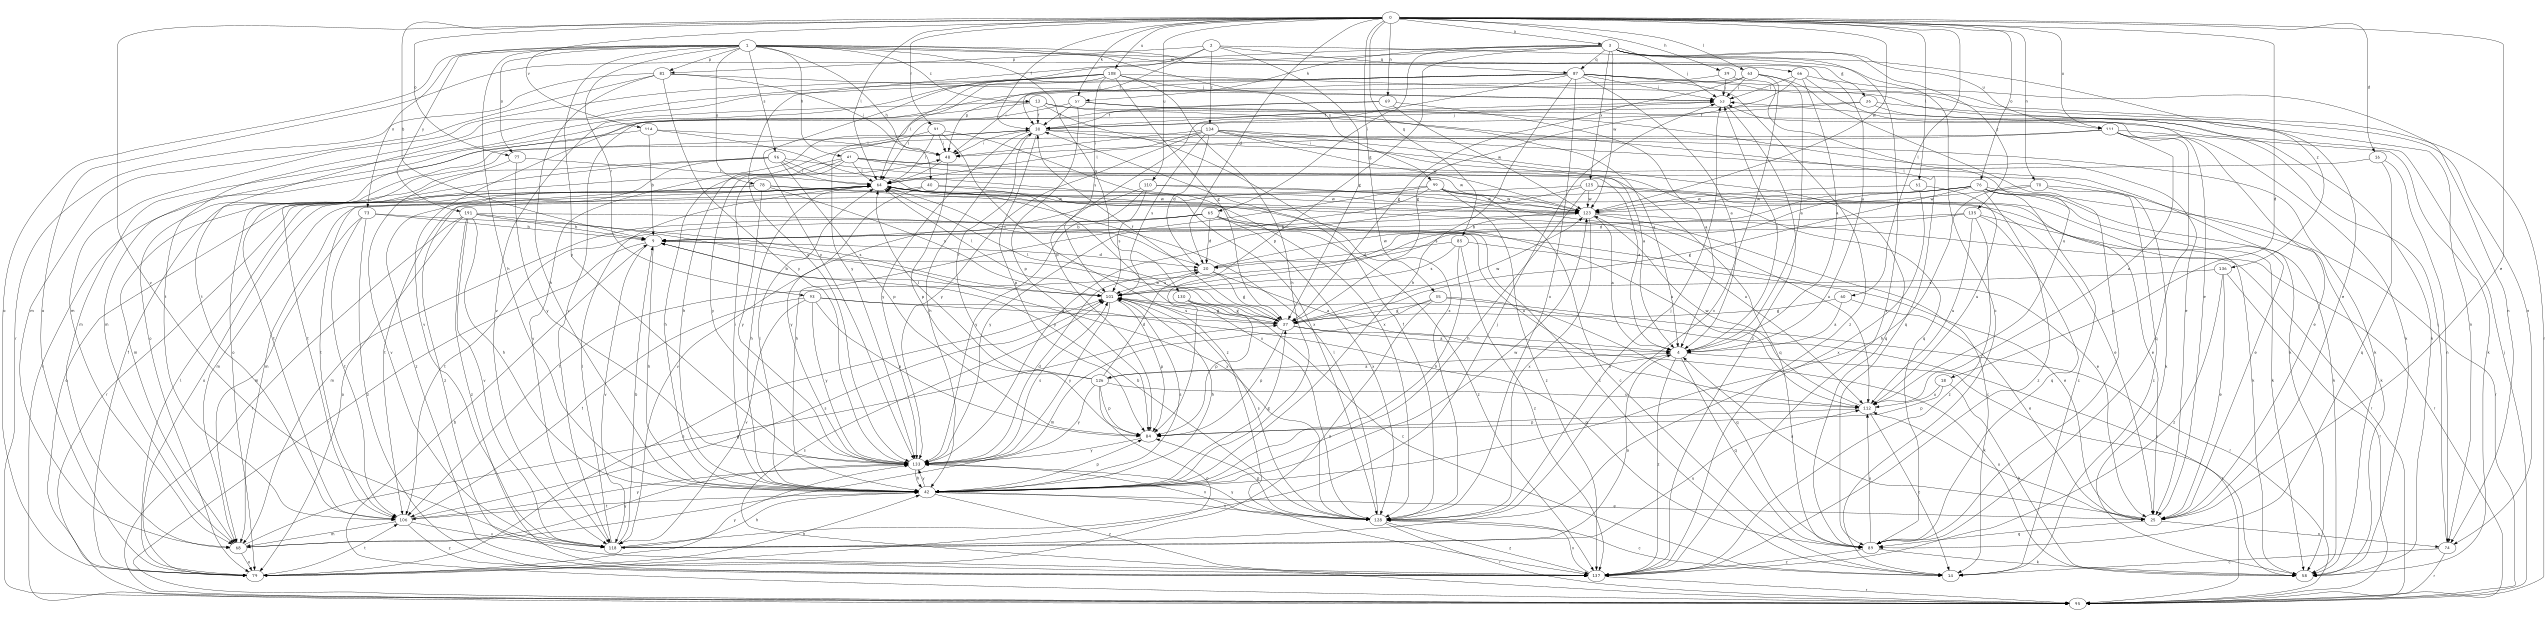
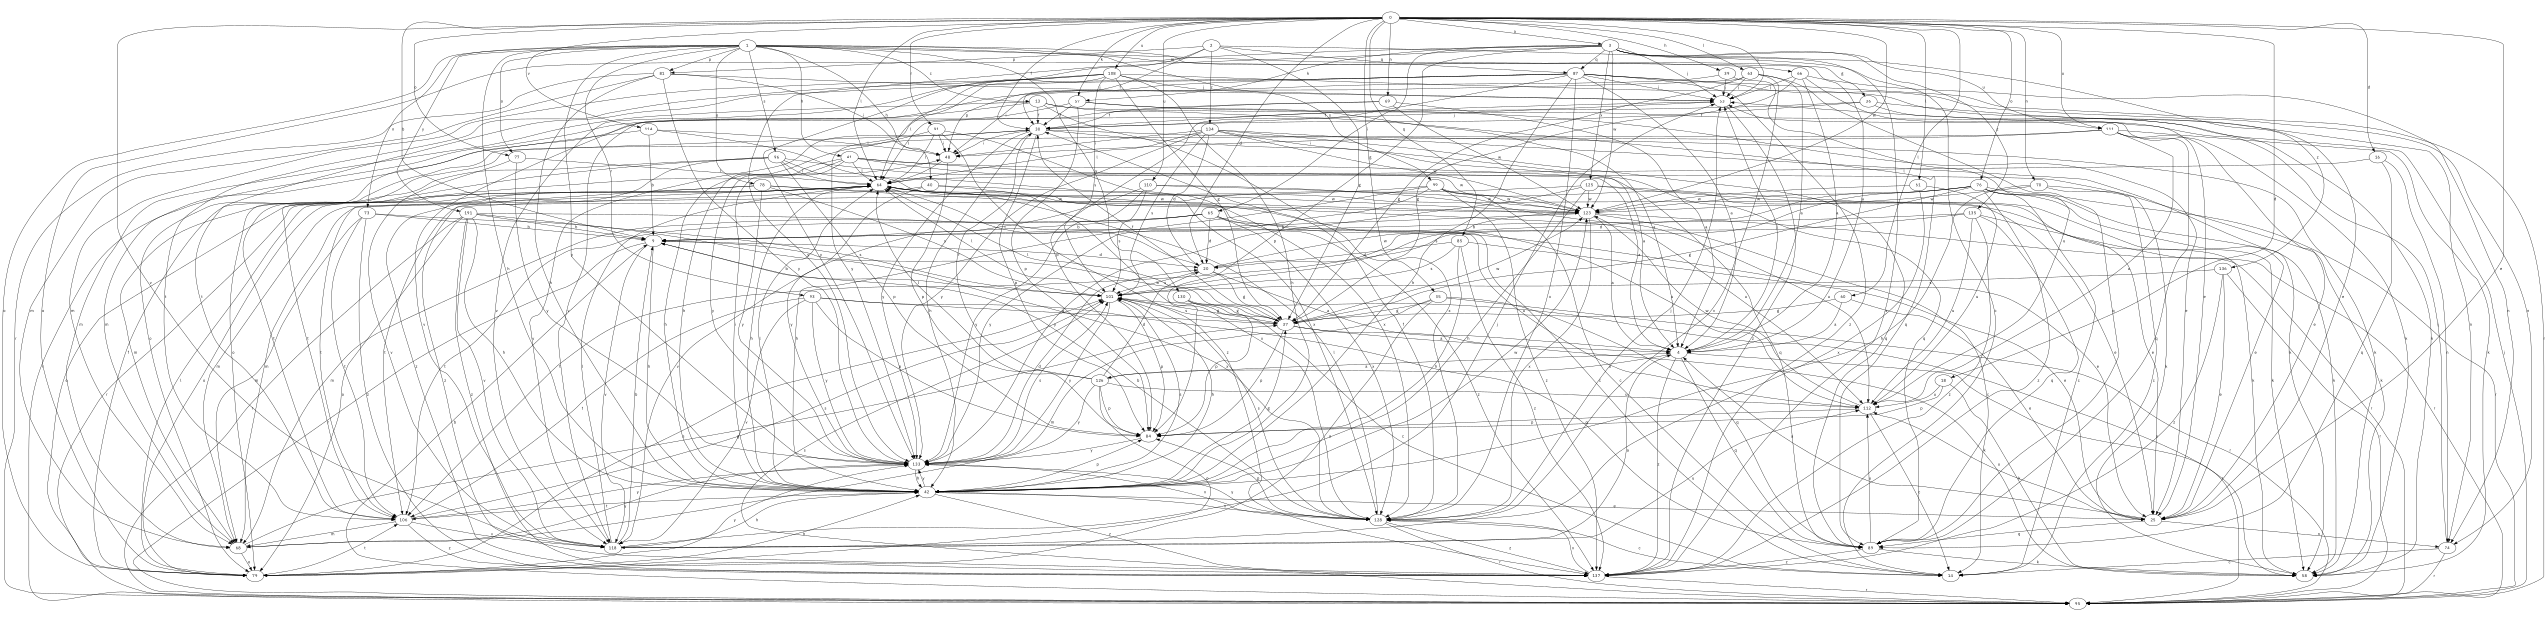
  strict digraph {
    fontname="IBM Plex Sans"
    node [fontname="IBM Plex Sans"]
    edge [fontname="IBM Plex Sans"]
    0
    3
    9
    16
    18
    20
    25
    30
    35
    39
    53
    57
    60
    61
    63
    64
    69
    70
    76
    77
    85
    91
    108
    110
    111
    114
    118
    123
    79
    133
    87
    n32 [label=65]
    84
    125
    135
    136
    137
    42
    95
    89
    74
    58
    112
    4
    37
    101
    48
    68
    128
    14
    106
    1
    n53 [label=13]
    36
    40
    41
    66
    73
    78
    81
    93
    96
    99
    130
    n65 [label=191]
    126
    2
    134
    0 -> 3 [label=a]
    0 -> 9 [label=b]
    0 -> 16 [label=d]
    0 -> 18 [label=d]
    0 -> 20 [label=d]
    0 -> 25 [label=e]
    0 -> 30 [label=f]
    0 -> 35 [label=g]
    0 -> 39 [label=h]
+   0 -> 53 [label=j]
    0 -> 57 [label=k]
    0 -> 60 [label=l]
    0 -> 61 [label=l]
    0 -> 63 [label=l]
    0 -> 64 [label=l]
    0 -> 69 [label=n]
    0 -> 70 [label=n]
    0 -> 76 [label=o]
    0 -> 77 [label=o]
    0 -> 85 [label=q]
    0 -> 91 [label=r]
    0 -> 108 [label=u]
    0 -> 110 [label=u]
    0 -> 111 [label=u]
    0 -> 114 [label=v]
    0 -> 118 [label=v]
    0 -> 123 [label=w]
    3 -> 53 [label=j]
    3 -> 57 [label=k]
    3 -> 111 [label=u]
    3 -> 123 [label=w]
    3 -> 79 [label=o]
    3 -> 133 [label=y]
    3 -> 87 [label=q]
    3 -> n32 [label=i]
    3 -> 84 [label=p]
    3 -> 125 [label=x]
    3 -> 135 [label=z]
    3 -> 136 [label=z]
    3 -> 137 [label=z]
    9 -> 20 [label=d]
    9 -> 118 [label=v]
    9 -> 42 [label=h]
    9 -> 95 [label=r]
    16 -> 64 [label=l]
    16 -> 89 [label=q]
    16 -> 74 [label=n]
    18 -> 84 [label=p]
    18 -> 58 [label=k]
    18 -> 112 [label=u]
    20 -> 64 [label=l]
    20 -> 123 [label=w]
    20 -> 4 [label=a]
    20 -> 37 [label=g]
    20 -> 101 [label=s]
    25 -> 89 [label=q]
    25 -> 74 [label=n]
    25 -> 112 [label=u]
    25 -> 4 [label=a]
    30 -> 53 [label=j]
    30 -> 118 [label=v]
    30 -> 133 [label=y]
    30 -> 84 [label=p]
    30 -> 42 [label=h]
    30 -> 89 [label=q]
    30 -> 58 [label=k]
    30 -> 48 [label=i]
    35 -> 79 [label=o]
    35 -> 95 [label=r]
    35 -> 89 [label=q]
    35 -> 37 [label=g]
    35 -> 68 [label=m]
    39 -> 53 [label=j]
    39 -> 118 [label=v]
    39 -> 112 [label=u]
    53 -> 30 [label=f]
    53 -> 137 [label=z]
    57 -> 25 [label=e]
    57 -> 30 [label=f]
    57 -> 84 [label=p]
    57 -> 4 [label=a]
    57 -> 68 [label=m]
    60 -> 25 [label=e]
    60 -> 4 [label=a]
    60 -> 37 [label=g]
    61 -> 123 [label=w]
    61 -> 112 [label=u]
    61 -> 128 [label=x]
    63 -> 53 [label=j]
    63 -> 118 [label=v]
    63 -> 89 [label=q]
    63 -> 4 [label=a]
    63 -> 37 [label=g]
    63 -> 48 [label=i]
    64 -> 123 [label=w]
    64 -> 79 [label=o]
    64 -> 42 [label=h]
    64 -> 95 [label=r]
    64 -> 58 [label=k]
    64 -> 14 [label=c]
    64 -> 106 [label=t]
    69 -> 30 [label=f]
    69 -> 123 [label=w]
    69 -> 79 [label=o]
    69 -> 4 [label=a]
    70 -> 123 [label=w]
    70 -> 42 [label=h]
    70 -> 58 [label=k]
    70 -> 14 [label=c]
    76 -> 20 [label=d]
    76 -> 25 [label=e]
    76 -> 123 [label=w]
    76 -> 137 [label=z]
    76 -> 95 [label=r]
    76 -> 58 [label=k]
    76 -> 37 [label=g]
    76 -> 101 [label=s]
    76 -> 14 [label=c]
    77 -> 64 [label=l]
    77 -> 118 [label=v]
    77 -> 133 [label=y]
    85 -> 20 [label=d]
    85 -> 25 [label=e]
    85 -> 137 [label=z]
    85 -> 42 [label=h]
    85 -> 101 [label=s]
    91 -> 64 [label=l]
    91 -> 137 [label=z]
    91 -> 42 [label=h]
    91 -> 48 [label=i]
    91 -> 128 [label=x]
    108 -> 25 [label=e]
    108 -> 53 [label=j]
    108 -> 64 [label=l]
    108 -> 118 [label=v]
    108 -> 42 [label=h]
    108 -> 37 [label=g]
    108 -> 101 [label=s]
    108 -> 68 [label=m]
    108 -> 106 [label=t]
    110 -> 118 [label=v]
    110 -> 123 [label=w]
    110 -> 133 [label=y]
    110 -> 112 [label=u]
    110 -> 101 [label=s]
    111 -> 25 [label=e]
    111 -> 79 [label=o]
    111 -> 89 [label=q]
    111 -> 58 [label=k]
    111 -> 112 [label=u]
    111 -> 48 [label=i]
    114 -> 9 [label=b]
    114 -> 95 [label=r]
    114 -> 48 [label=i]
    114 -> 128 [label=x]
    118 -> 9 [label=b]
    118 -> 53 [label=j]
    118 -> 64 [label=l]
    118 -> 42 [label=h]
    118 -> 112 [label=u]
    118 -> 4 [label=a]
    123 -> 9 [label=b]
    123 -> 95 [label=r]
    123 -> 4 [label=a]
    123 -> 128 [label=x]
    123 -> 14 [label=c]
    79 -> 30 [label=f]
    79 -> 64 [label=l]
    79 -> 133 [label=y]
    79 -> 42 [label=h]
    79 -> 101 [label=s]
    79 -> 106 [label=t]
    133 -> 20 [label=d]
    133 -> 42 [label=h]
    133 -> 101 [label=s]
    133 -> 128 [label=x]
    87 -> 53 [label=j]
    87 -> 133 [label=y]
    87 -> 84 [label=p]
    87 -> 137 [label=z]
    87 -> 42 [label=h]
    87 -> 95 [label=r]
    87 -> 74 [label=n]
    87 -> 4 [label=a]
    87 -> 48 [label=p]
    87 -> 128 [label=x]
    87 -> 106 [label=t]
    n32 -> 9 [label=b]
    n32 -> 20 [label=d]
    n32 -> 25 [label=e]
    n32 -> 137 [label=z]
    n32 -> 68 [label=m]
    n32 -> 128 [label=x]
    n32 -> 106 [label=t]
    84 -> 133 [label=y]
    125 -> 25 [label=e]
    125 -> 123 [label=w]
    125 -> 133 [label=y]
    125 -> 42 [label=h]
    125 -> 58 [label=k]
    125 -> 68 [label=m]
    135 -> 9 [label=b]
    135 -> 137 [label=z]
    135 -> 95 [label=r]
    135 -> 89 [label=q]
    135 -> 112 [label=u]
    135 -> 106 [label=t]
    136 -> 25 [label=e]
    136 -> 137 [label=z]
    136 -> 95 [label=r]
    136 -> 101 [label=s]
    137 -> 95 [label=r]
    137 -> 128 [label=x]
    42 -> 25 [label=e]
    42 -> 64 [label=l]
    42 -> 123 [label=w]
    42 -> 133 [label=y]
    42 -> 84 [label=p]
    42 -> 137 [label=z]
    42 -> 37 [label=g]
    42 -> 101 [label=s]
    42 -> 48 [label=i]
    42 -> 128 [label=x]
    42 -> 106 [label=t]
    95 -> 9 [label=b]
    95 -> 53 [label=j]
    95 -> 101 [label=s]
    89 -> 137 [label=z]
    89 -> 58 [label=k]
    89 -> 112 [label=u]
    74 -> 53 [label=j]
    74 -> 95 [label=r]
    74 -> 14 [label=c]
    58 -> 101 [label=s]
    112 -> 123 [label=w]
    112 -> 84 [label=p]
    112 -> 14 [label=c]
    4 -> 53 [label=j]
    4 -> 137 [label=z]
    4 -> 95 [label=r]
    4 -> 89 [label=q]
    4 -> 126 [label=x]
    37 -> 9 [label=b]
    37 -> 30 [label=f]
    37 -> 64 [label=l]
    37 -> 123 [label=w]
    37 -> 84 [label=p]
    37 -> 58 [label=k]
    37 -> 4 [label=a]
    37 -> 101 [label=s]
    101 -> 9 [label=b]
    101 -> 64 [label=l]
    101 -> 133 [label=y]
    101 -> 84 [label=p]
    101 -> 42 [label=h]
    101 -> 37 [label=g]
    48 -> 64 [label=l]
    48 -> 84 [label=p]
    68 -> 79 [label=o]
    68 -> 133 [label=y]
    68 -> 37 [label=g]
    128 -> 9 [label=b]
    128 -> 30 [label=f]
    128 -> 53 [label=j]
    128 -> 64 [label=l]
    128 -> 133 [label=y]
    128 -> 84 [label=p]
    128 -> 137 [label=z]
    128 -> 95 [label=r]
    128 -> 101 [label=s]
    128 -> 14 [label=c]
    106 -> 118 [label=v]
    106 -> 133 [label=y]
    106 -> 137 [label=z]
    106 -> 101 [label=s]
    106 -> 68 [label=m]
    1 -> 77 [label=o]
    1 -> 79 [label=o]
    1 -> 133 [label=y]
    1 -> 42 [label=h]
    1 -> 4 [label=a]
    1 -> n53 [label=c]
    1 -> 36 [label=g]
    1 -> 40 [label=h]
    1 -> 41 [label=h]
    1 -> 66 [label=m]
    1 -> 73 [label=n]
    1 -> 78 [label=o]
    1 -> 81 [label=p]
    1 -> 93 [label=r]
    1 -> 96 [label=s]
    1 -> 99 [label=s]
    1 -> 130 [label=y]
    1 -> n65 [label=y]
    n53 -> 30 [label=f]
    n53 -> 118 [label=v]
    n53 -> 89 [label=q]
    n53 -> 58 [label=k]
    n53 -> 68 [label=m]
    n53 -> 128 [label=x]
    36 -> 30 [label=f]
    36 -> 64 [label=l]
    36 -> 74 [label=n]
    36 -> 58 [label=k]
    40 -> 123 [label=w]
    40 -> 133 [label=y]
    40 -> 112 [label=u]
    40 -> 106 [label=t]
    41 -> 64 [label=l]
    41 -> 123 [label=w]
    41 -> 133 [label=y]
    41 -> 42 [label=h]
    41 -> 89 [label=q]
    41 -> 4 [label=a]
    41 -> 106 [label=t]
    66 -> 25 [label=e]
    66 -> 53 [label=j]
    66 -> 74 [label=n]
    66 -> 4 [label=a]
    66 -> 37 [label=g]
    73 -> 9 [label=b]
    73 -> 137 [label=z]
    73 -> 68 [label=m]
    73 -> 128 [label=x]
    73 -> 106 [label=t]
    78 -> 123 [label=w]
    78 -> 79 [label=o]
    78 -> 133 [label=y]
    78 -> 137 [label=z]
    78 -> 112 [label=u]
    78 -> 101 [label=s]
    81 -> 53 [label=j]
    81 -> 133 [label=y]
    81 -> 42 [label=h]
    81 -> 95 [label=r]
    81 -> 48 [label=i]
    81 -> 68 [label=m]
    93 -> 118 [label=v]
    93 -> 133 [label=y]
    93 -> 84 [label=p]
    93 -> 89 [label=q]
    93 -> 37 [label=g]
    93 -> 106 [label=t]
    96 -> 64 [label=l]
    96 -> 84 [label=p]
    96 -> 137 [label=z]
    96 -> 58 [label=k]
    96 -> 68 [label=m]
    96 -> 128 [label=x]
    96 -> 106 [label=t]
    99 -> 25 [label=e]
    99 -> 123 [label=w]
    99 -> 133 [label=y]
    99 -> 137 [label=z]
    99 -> 42 [label=h]
    99 -> 68 [label=m]
    99 -> 14 [label=c]
    130 -> 84 [label=p]
    130 -> 37 [label=g]
    130 -> 14 [label=c]
    n65 -> 9 [label=b]
    n65 -> 118 [label=v]
    n65 -> 79 [label=o]
    n65 -> 137 [label=z]
    n65 -> 42 [label=h]
    n65 -> 95 [label=r]
    n65 -> 112 [label=u]
    n65 -> 101 [label=s]
    126 -> 20 [label=d]
    126 -> 30 [label=f]
    126 -> 64 [label=l]
    126 -> 79 [label=o]
    126 -> 133 [label=y]
    126 -> 84 [label=p]
    126 -> 112 [label=u]
    126 -> 4 [label=a]
    2 -> 30 [label=f]
    2 -> 133 [label=y]
    2 -> 87 [label=q]
    2 -> 37 [label=g]
    2 -> 14 [label=c]
    2 -> 81 [label=p]
    2 -> 134 [label=z]
    134 -> 20 [label=d]
    134 -> 64 [label=l]
    134 -> 123 [label=w]
    134 -> 133 [label=y]
    134 -> 89 [label=q]
    134 -> 58 [label=k]
    134 -> 4 [label=a]
    134 -> 101 [label=s]
    134 -> 48 [label=i]
  }
